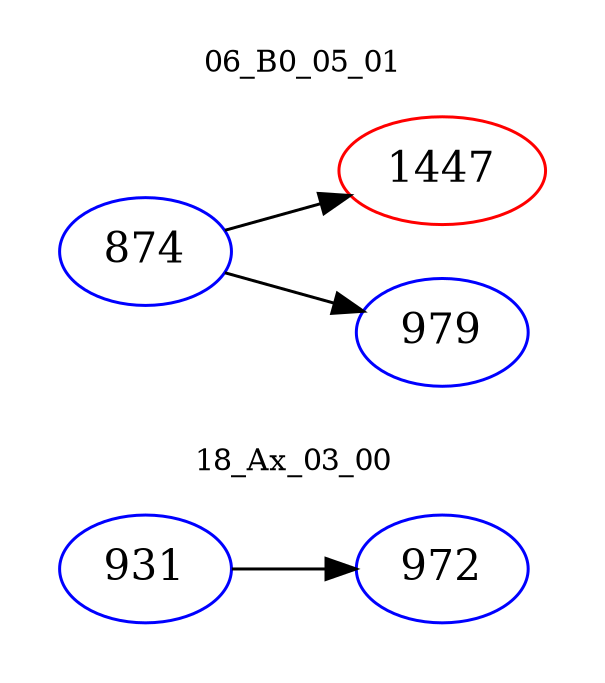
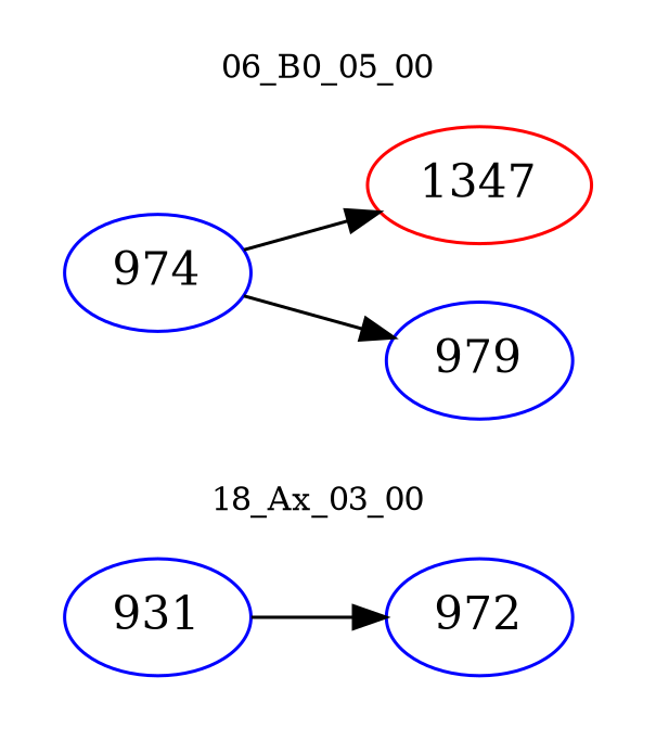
  digraph {
    rankdir=LR
    node [color=blue]
    edge [color=black]
    n1 [label=931]
    n2 [label=972]
-   n3 [label=874]
+   n3 [label=974]
    n4 [label=979]
-   n5 [color=red label=1447]
+   n5 [color=red label=1347]
    subgraph cluster_1 {
      color=white
      fontsize=10
      label="18_Ax_03_00"
      n1
      n2
    }
    subgraph cluster_2 {
      color=white
      fontsize=10
-     label="06_B0_05_01"
+     label="06_B0_05_00"
      n3
      n4
      n5
    }
    n1 -> n2
    n3 -> n4
    n3 -> n5
  }
